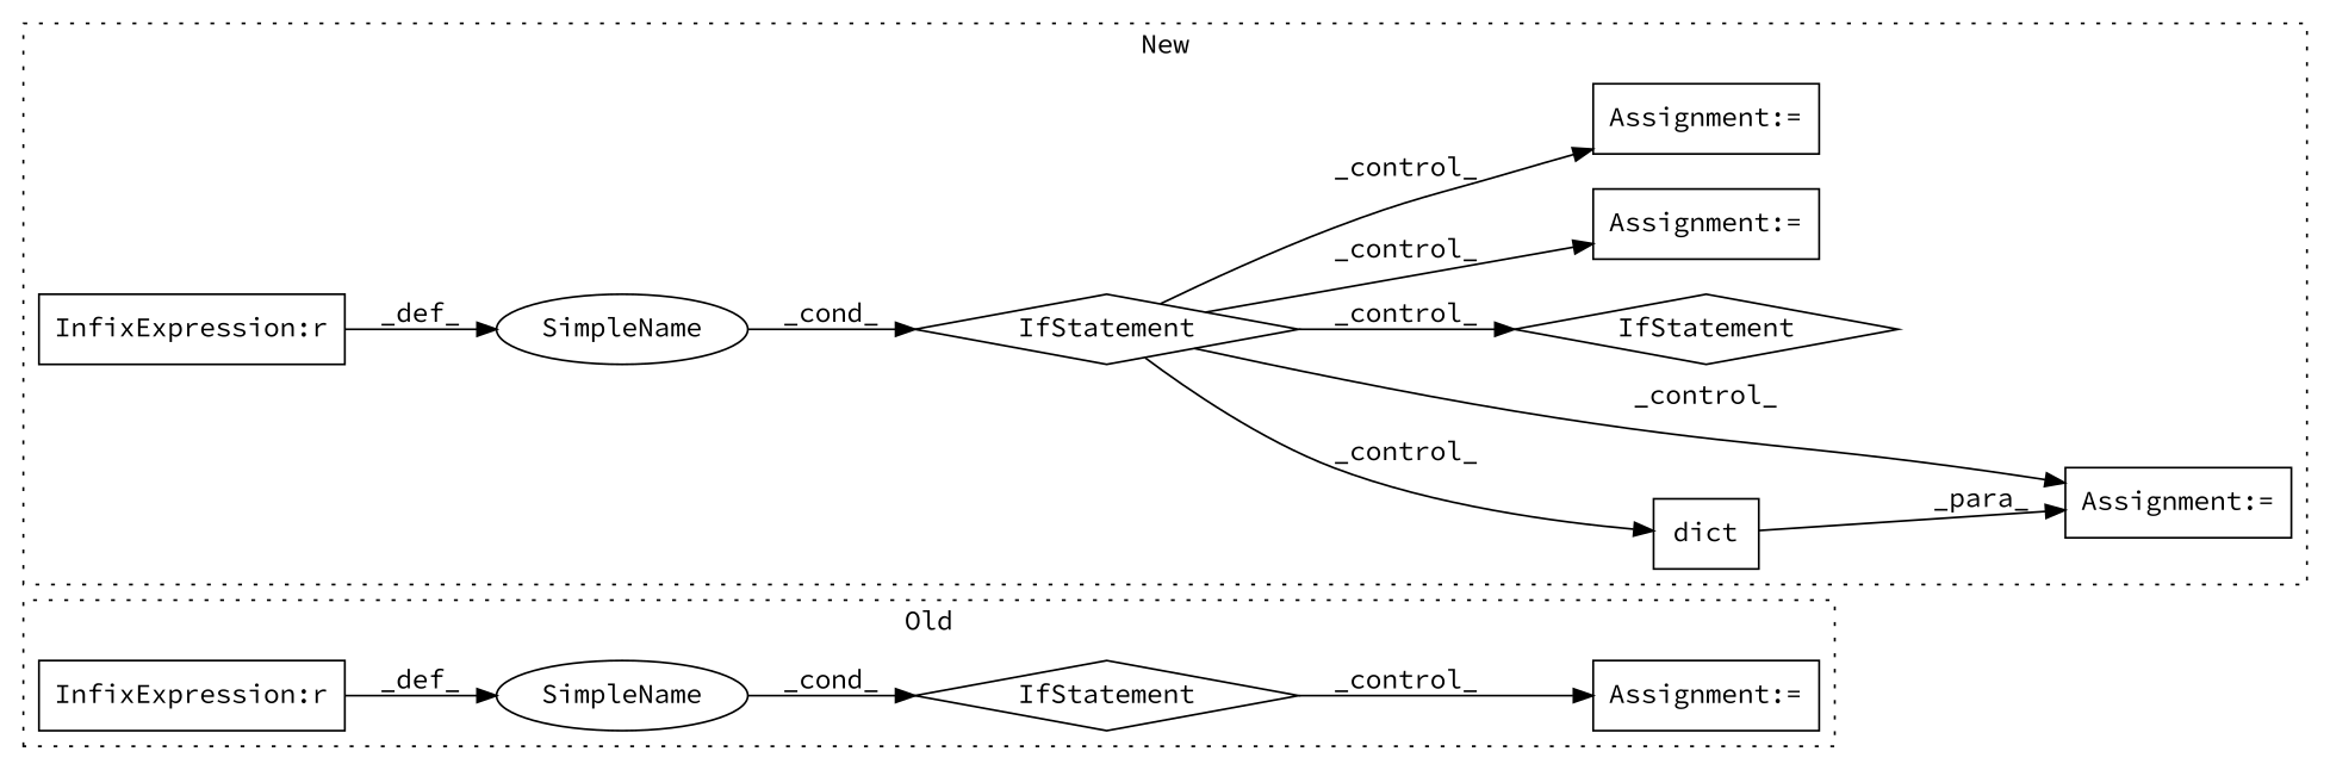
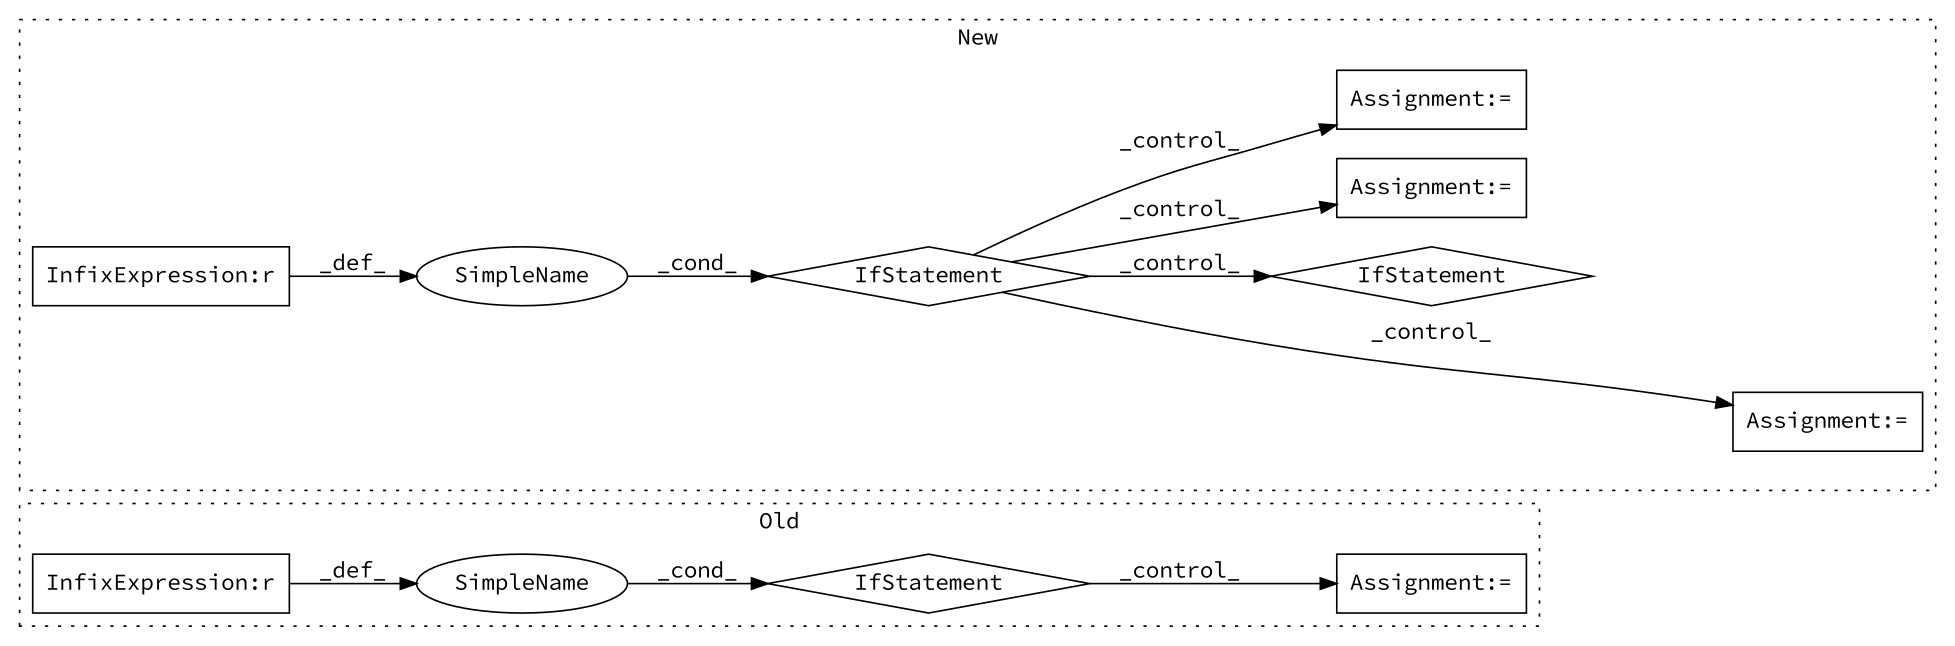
  digraph {
    rankdir=LR
    fontname="Source Code Pro"
    node [a=7 l=1 shape=box fontname="Source Code Pro"]
    edge [fontname="Source Code Pro"]
    n1 [a=25 l="4,2" label=IfStatement s="1433,1509" shape=diamond]
    n2 [label="Assignment:=" s=1610]
    n3 [a=42 label=SimpleName shape=ellipse l=""]
    n4 [a=27 l=4 label="InfixExpression:r" s=1503]
-   n5 [a=32 l=6 label=dict s=1976]
    n6 [label="Assignment:=" s=1965]
    n7 [a=42 label=SimpleName shape=ellipse l=""]
    n8 [a=25 l="4,2" label=IfStatement s="1547,1588" shape=diamond]
    n9 [a=27 l=4 label="InfixExpression:r" s=1578]
    n10 [a=25 l="4,2" label=IfStatement s="1720,1778" shape=diamond]
    n11 [label="Assignment:=" s=1864]
    n12 [label="Assignment:=" s=2018]
    subgraph cluster_1 {
      label=Old
      style=dotted
      n1
      n2
      n3
      n4
    }
    subgraph cluster_2 {
      label=New
      style=dotted
-     n5
      n6
      n7
      n8
      n9
      n10
      n11
      n12
    }
    n1 -> n2 [label=_control_]
    n3 -> n1 [label=_cond_]
    n4 -> n3 [label=_def_]
-   n5 -> n6 [label=_para_]
    n7 -> n8 [label=_cond_]
-   n8 -> n5 [label=_control_]
    n8 -> n6 [label=_control_]
    n8 -> n10 [label=_control_]
    n8 -> n11 [label=_control_]
    n8 -> n12 [label=_control_]
    n9 -> n7 [label=_def_]
  }
